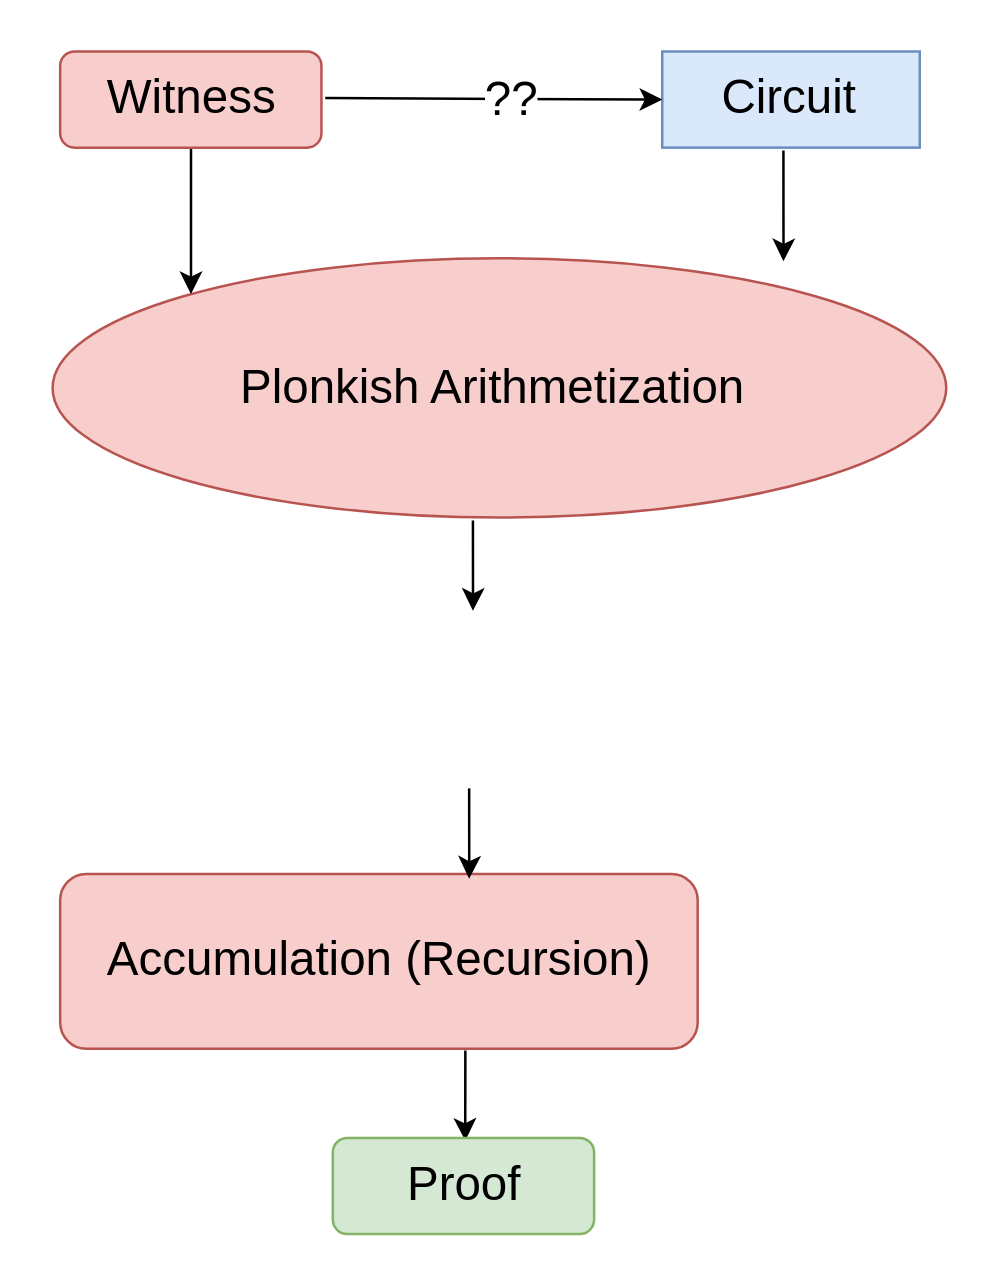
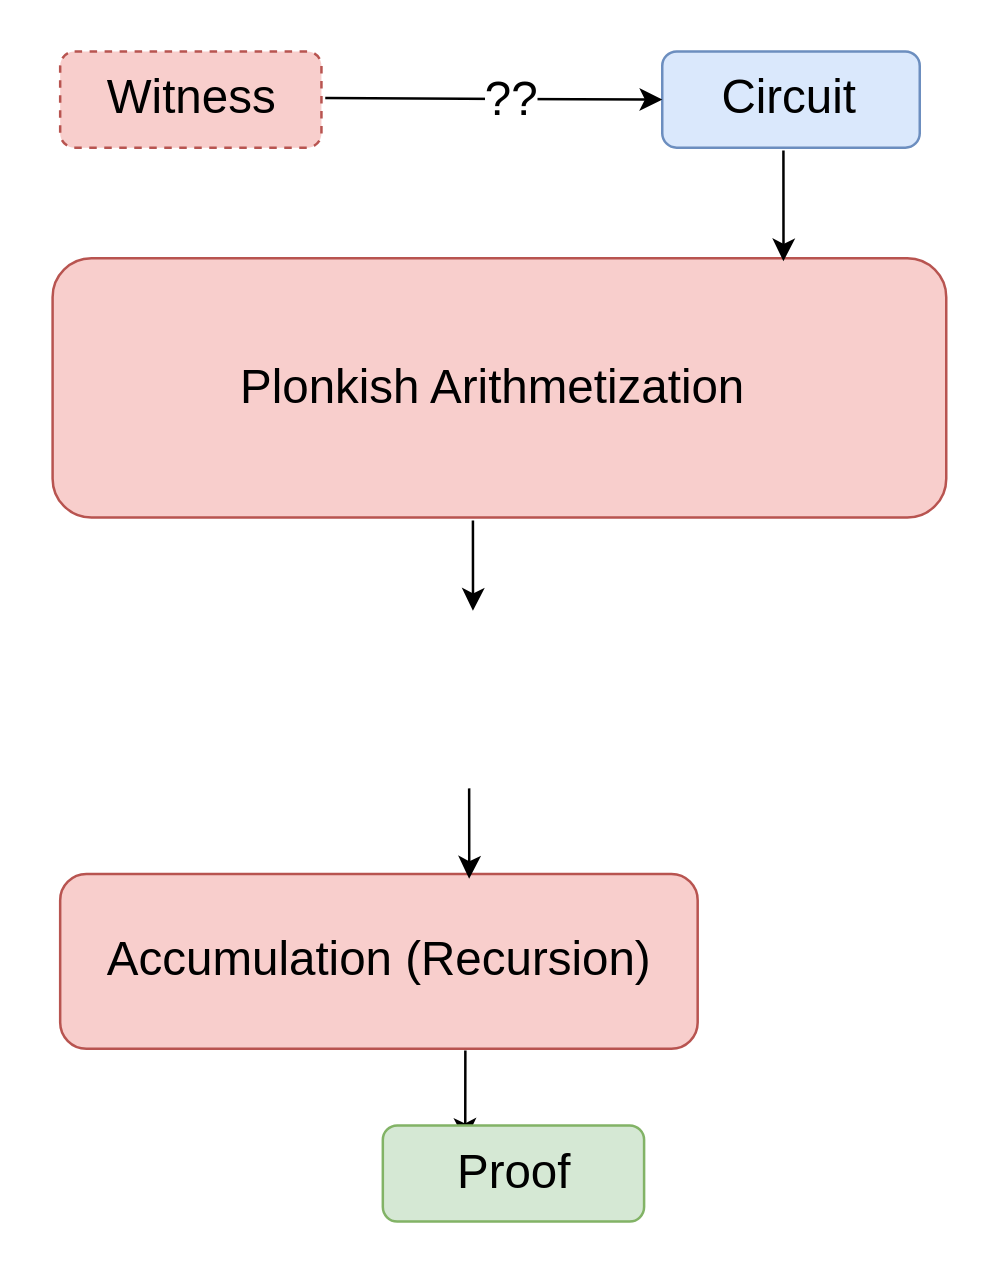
  <mxCell id="0" />
  <mxCell id="1" parent="0" />
  <mxCell id="2" value="" style="group" parent="1" vertex="1" connectable="0"><mxGeometry x="20.544" y="20" width="357.456" height="473" as="geometry" /></mxCell>
- <mxCell id="3" value="&lt;font style=&quot;font-size: 19px;&quot;&gt;Plonkish Arithmetization&amp;nbsp;&lt;/font&gt;" style="ellipse;whiteSpace=wrap;html=1;fillColor=#f8cecc;strokeColor=#b85450;" parent="2" vertex="1"><mxGeometry y="82.717" width="357.456" height="103.687" as="geometry" /></mxCell>
- <mxCell id="4" value="" style="edgeStyle=orthogonalEdgeStyle;rounded=0;orthogonalLoop=1;jettySize=auto;html=1;" parent="2" source="5" target="3" edge="1"><mxGeometry relative="1" as="geometry"><Array as="points"><mxPoint x="56.042" y="80.387" /><mxPoint x="56.042" y="80.387" /></Array></mxGeometry></mxCell>
- <mxCell id="5" value="&lt;font style=&quot;font-size: 19px;&quot;&gt;Witness&lt;/font&gt;" style="rounded=1;whiteSpace=wrap;html=1;fillColor=#f8cecc;strokeColor=#b85450;" parent="2" vertex="1"><mxGeometry x="3.029" width="104.51" height="38.446" as="geometry" /></mxCell>
- <mxCell id="6" value="&lt;font style=&quot;font-size: 19px;&quot;&gt;Circuit&lt;/font&gt;" style="whiteSpace=wrap;html=1;fillColor=#dae8fc;strokeColor=#6c8ebf;rounded=0;" parent="2" vertex="1"><mxGeometry x="243.858" width="102.996" height="38.446" as="geometry" /></mxCell>
+ <mxCell id="3" value="&lt;font style=&quot;font-size: 19px;&quot;&gt;Plonkish Arithmetization&amp;nbsp;&lt;/font&gt;" style="rounded=1;whiteSpace=wrap;html=1;fillColor=#f8cecc;strokeColor=#b85450;" parent="2" vertex="1"><mxGeometry y="82.717" width="357.456" height="103.687" as="geometry" /></mxCell>
+ <mxCell id="5" value="&lt;font style=&quot;font-size: 19px;&quot;&gt;Witness&lt;/font&gt;" style="rounded=1;whiteSpace=wrap;html=1;fillColor=#f8cecc;strokeColor=#b85450;dashed=1;" parent="2" vertex="1"><mxGeometry x="3.029" width="104.51" height="38.446" as="geometry" /></mxCell>
+ <mxCell id="6" value="&lt;font style=&quot;font-size: 19px;&quot;&gt;Circuit&lt;/font&gt;" style="rounded=1;whiteSpace=wrap;html=1;fillColor=#dae8fc;strokeColor=#6c8ebf;" parent="2" vertex="1"><mxGeometry x="243.858" width="102.996" height="38.446" as="geometry" /></mxCell>
  <mxCell id="7" value="&lt;font style=&quot;font-size: 19px;&quot;&gt;Accumulation (Recursion)&lt;/font&gt;" style="rounded=1;whiteSpace=wrap;html=1;fillColor=#f8cecc;strokeColor=#b85450;" parent="2" vertex="1"><mxGeometry x="3.026" y="328.997" width="255" height="69.901" as="geometry" /></mxCell>
  <mxCell id="8" value="" style="edgeStyle=orthogonalEdgeStyle;rounded=0;orthogonalLoop=1;jettySize=auto;html=1;" parent="2" edge="1"><mxGeometry relative="1" as="geometry"><mxPoint x="292.326" y="39.611" as="sourcePoint" /><mxPoint x="292.326" y="83.882" as="targetPoint" /><Array as="points"><mxPoint x="293.084" y="81.552" /><mxPoint x="293.084" y="81.552" /></Array></mxGeometry></mxCell>
  <mxCell id="9" value="" style="endArrow=classic;html=1;rounded=0;entryX=0;entryY=0.5;entryDx=0;entryDy=0;" parent="2" target="6" edge="1"><mxGeometry width="50" height="50" relative="1" as="geometry"><mxPoint x="109.054" y="18.64" as="sourcePoint" /><mxPoint x="184.787" y="-39.611" as="targetPoint" /></mxGeometry></mxCell>
  <mxCell id="10" value="&lt;font style=&quot;font-size: 19px;&quot;&gt;??&lt;/font&gt;" style="edgeLabel;html=1;align=center;verticalAlign=middle;resizable=0;points=[];" parent="9" vertex="1" connectable="0"><mxGeometry x="0.101" y="-1" relative="1" as="geometry"><mxPoint as="offset" /></mxGeometry></mxCell>
  <mxCell id="11" value="" style="edgeStyle=orthogonalEdgeStyle;rounded=0;orthogonalLoop=1;jettySize=auto;html=1;" parent="2" edge="1"><mxGeometry relative="1" as="geometry"><mxPoint x="168.126" y="187.569" as="sourcePoint" /><mxPoint x="168.126" y="223.685" as="targetPoint" /><Array as="points"><mxPoint x="168.883" y="221.355" /><mxPoint x="168.883" y="221.355" /></Array></mxGeometry></mxCell>
  <mxCell id="12" value="" style="edgeStyle=orthogonalEdgeStyle;rounded=0;orthogonalLoop=1;jettySize=auto;html=1;" parent="2" edge="1"><mxGeometry relative="1" as="geometry"><mxPoint x="166.611" y="294.751" as="sourcePoint" /><mxPoint x="166.611" y="330.867" as="targetPoint" /><Array as="points"><mxPoint x="167.368" y="328.537" /><mxPoint x="167.368" y="328.537" /></Array></mxGeometry></mxCell>
  <mxCell id="13" value="" style="edgeStyle=orthogonalEdgeStyle;rounded=0;orthogonalLoop=1;jettySize=auto;html=1;" parent="2" edge="1"><mxGeometry relative="1" as="geometry"><mxPoint x="165.096" y="399.603" as="sourcePoint" /><mxPoint x="165.096" y="435.719" as="targetPoint" /><Array as="points"><mxPoint x="165.854" y="433.389" /><mxPoint x="165.854" y="433.389" /></Array></mxGeometry></mxCell>
- <mxCell id="14" value="&lt;font style=&quot;font-size: 19px;&quot;&gt;Proof&lt;/font&gt;" style="rounded=1;whiteSpace=wrap;html=1;fillColor=#d5e8d4;strokeColor=#82b366;" parent="2" vertex="1"><mxGeometry x="112.084" y="434.554" width="104.51" height="38.446" as="geometry" /></mxCell>
+ <mxCell id="14" value="&lt;font style=&quot;font-size: 19px;&quot;&gt;Proof&lt;/font&gt;" style="rounded=1;whiteSpace=wrap;html=1;fillColor=#d5e8d4;strokeColor=#82b366;" parent="2" vertex="1"><mxGeometry x="132.084" y="429.554" width="104.51" height="38.446" as="geometry" /></mxCell>
